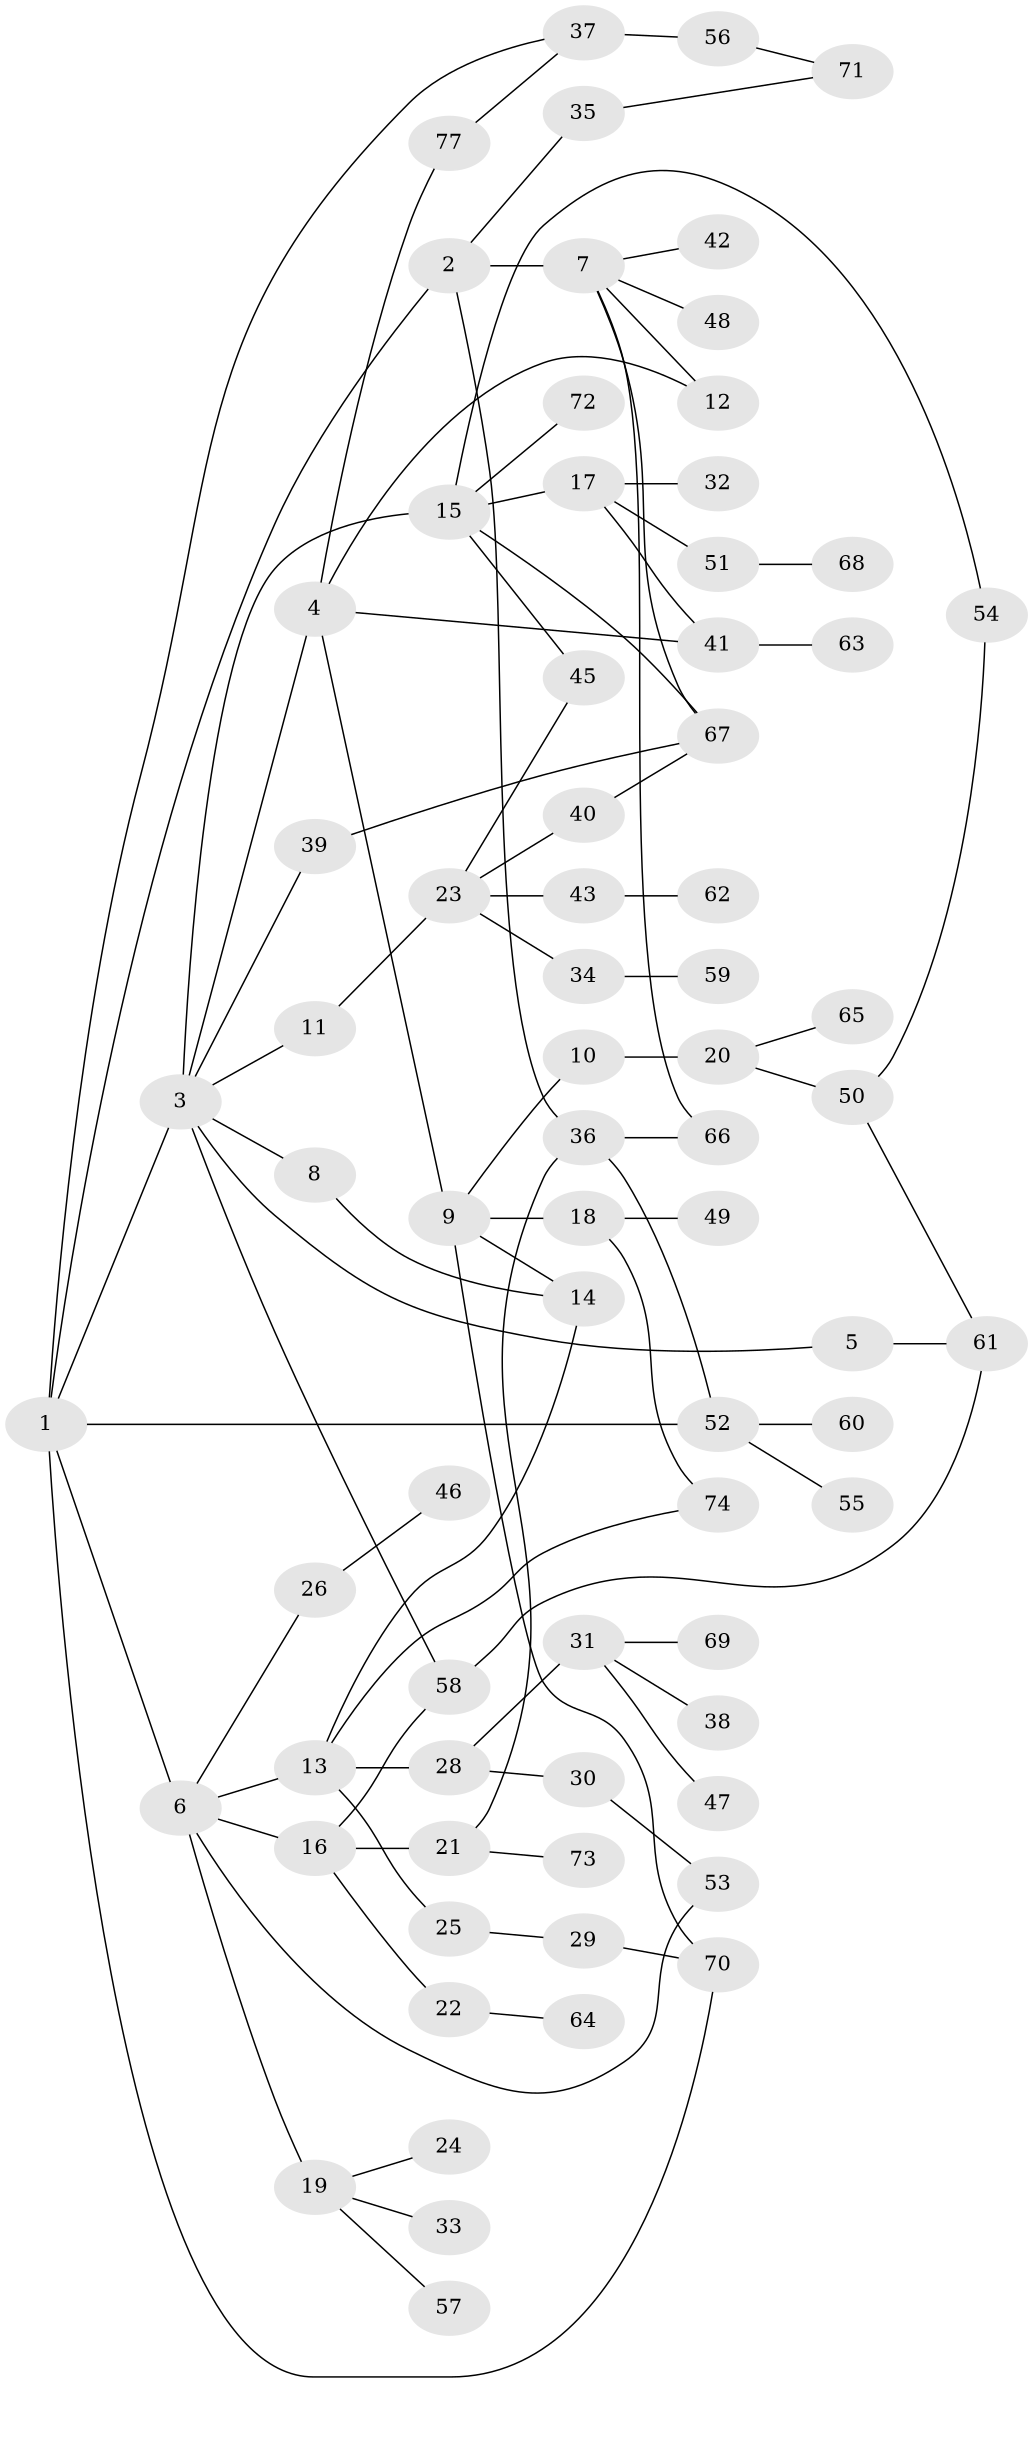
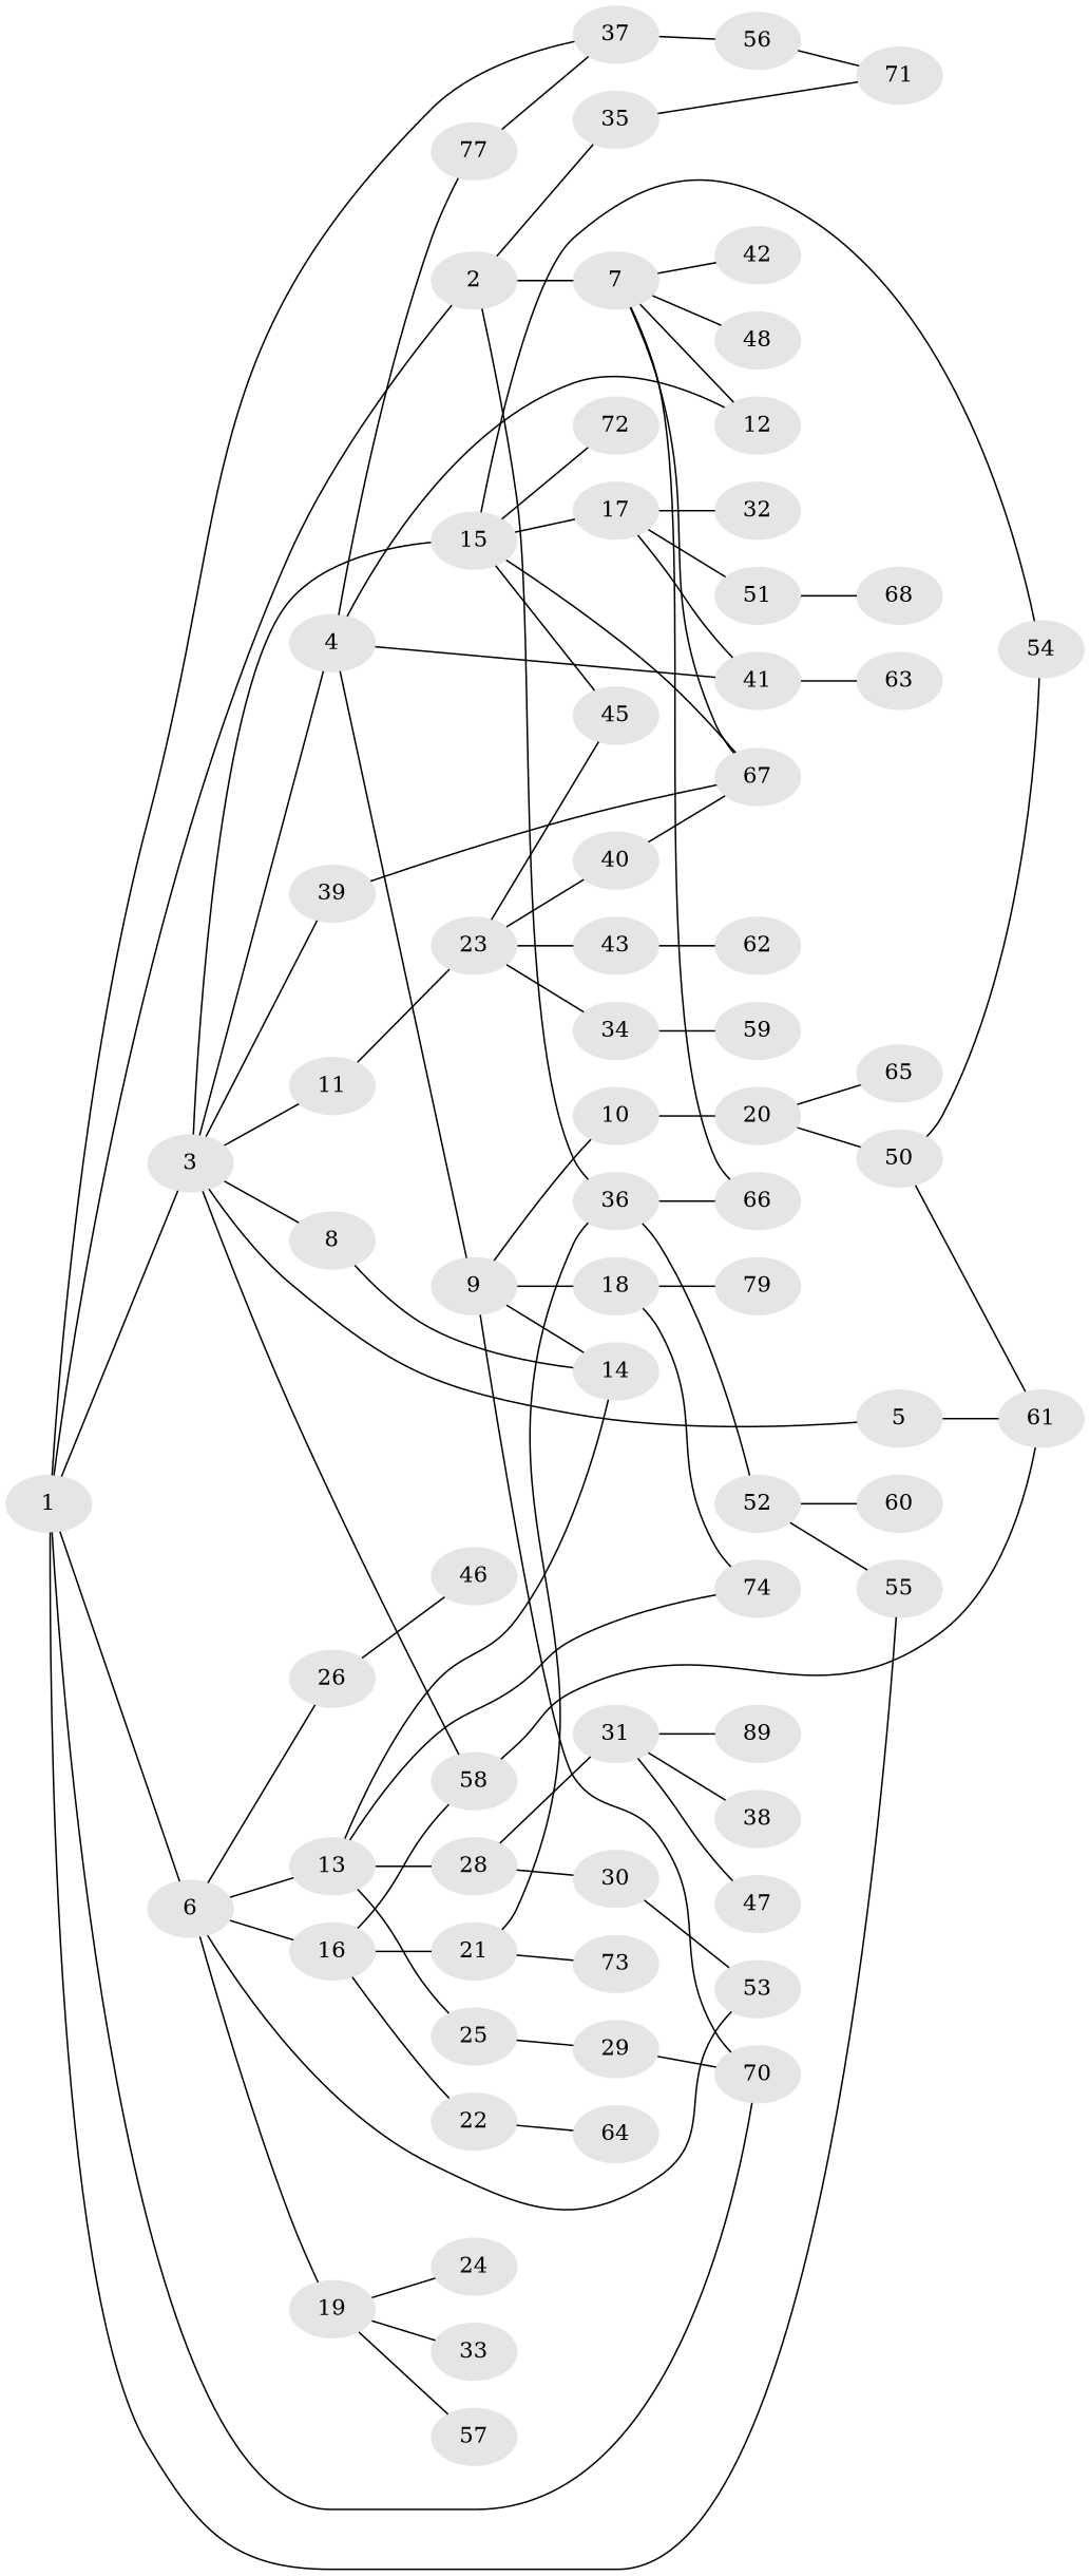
  graph {
    rankdir=LR
    node [color=gray90 style=filled]
    1
    2
    3
    6
    37
    52
    70
    7
    35
    36
    4
    5
    8
    11
    15
    39
    58
    13
    16
    19
    26
    53
    56
    55
    60
    12
    42
    48
    66
    67
    71
    9
    n33 [label=77]
    41
    61
    14
    23
    17
    45
    54
    72
    10
    18
    63
    25
    28
    n47 [label=74]
    21
    22
    24
    33
    57
    46
    20
-   49
+   49 [label=79]
    50
    65
    34
    40
    43
    29
    30
    31
    32
    51
    73
    64
    68
    59
    62
    38
    47
-   69
+   69 [label=89]
    1 -- 2
    1 -- 3
    1 -- 6
    1 -- 37
-   1 -- 52
+   1 -- 55
    1 -- 70
    2 -- 7
    2 -- 35
    2 -- 36
    3 -- 4
    3 -- 5
    3 -- 8
    3 -- 11
    3 -- 15
    3 -- 39
    3 -- 58
    6 -- 13
    6 -- 16
    6 -- 19
    6 -- 26
    6 -- 53
    37 -- 56
    52 -- 55
    52 -- 60
    7 -- 12
    7 -- 42
    7 -- 48
    7 -- 66
    7 -- 67
    35 -- 71
    36 -- 52
    36 -- 66
    4 -- 12
    4 -- 9
    4 -- n33
    4 -- 41
    5 -- 61
    8 -- 14
    11 -- 23
    15 -- 67
    15 -- 17
    15 -- 45
    15 -- 54
    15 -- 72
    39 -- 67
    58 -- 61
    13 -- 14
    13 -- 25
    13 -- 28
    13 -- n47
    16 -- 58
    16 -- 21
    16 -- 22
    19 -- 24
    19 -- 33
    19 -- 57
    26 -- 46
    56 -- 71
    9 -- 70
    9 -- 14
    9 -- 10
    9 -- 18
    n33 -- 37
    41 -- 63
    23 -- 45
    23 -- 34
    23 -- 40
    23 -- 43
    17 -- 41
    17 -- 32
    17 -- 51
    10 -- 20
    18 -- n47
    18 -- 49
    25 -- 29
    28 -- 30
    28 -- 31
    21 -- 36
    21 -- 73
    22 -- 64
    20 -- 50
    20 -- 65
    50 -- 61
    50 -- 54
    34 -- 59
    40 -- 67
    43 -- 62
    29 -- 70
    30 -- 53
    31 -- 38
    31 -- 47
    31 -- 69
    51 -- 68
  }
